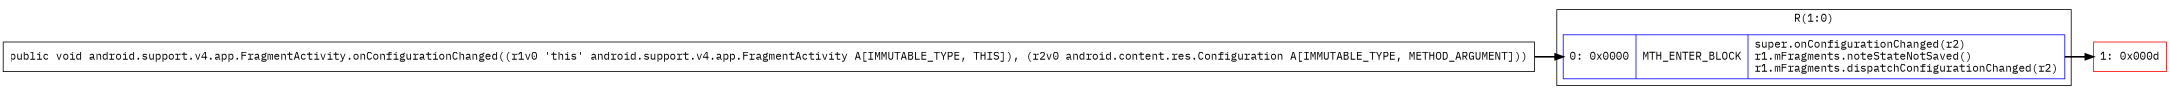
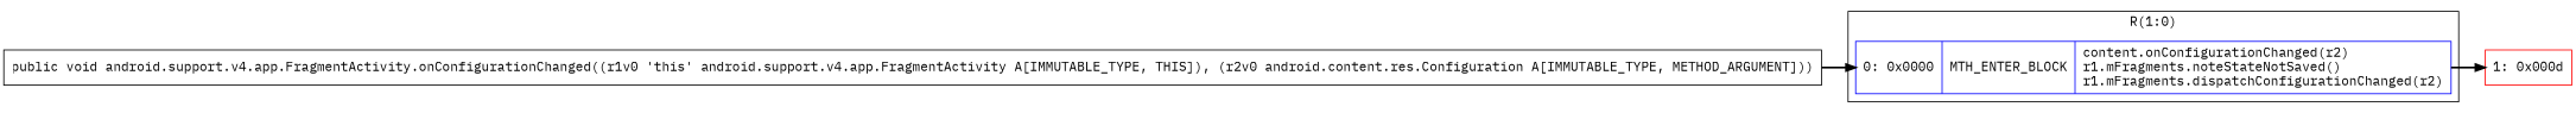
  digraph {
    rankdir=LR
    fontname="IBM Plex Mono"
    node [shape=record fontname="IBM Plex Mono"]
    edge [style=bold fontname="IBM Plex Mono"]
-   n1 [color=blue label="{0\:\ 0x0000|MTH_ENTER_BLOCK\l|super.onConfigurationChanged(r2)\lr1.mFragments.noteStateNotSaved()\lr1.mFragments.dispatchConfigurationChanged(r2)\l}"]
+   n1 [color=blue label="{0\:\ 0x0000|MTH_ENTER_BLOCK\l|content.onConfigurationChanged(r2)\lr1.mFragments.noteStateNotSaved()\lr1.mFragments.dispatchConfigurationChanged(r2)\l}"]
    n2 [color=red label="{1\:\ 0x000d}"]
    n3 [label="{public void android.support.v4.app.FragmentActivity.onConfigurationChanged((r1v0 'this' android.support.v4.app.FragmentActivity A[IMMUTABLE_TYPE, THIS]), (r2v0 android.content.res.Configuration A[IMMUTABLE_TYPE, METHOD_ARGUMENT])) }"]
    subgraph cluster_1 {
      label="R(1:0)"
      n1
    }
    n1 -> n2
    n3 -> n1
  }
